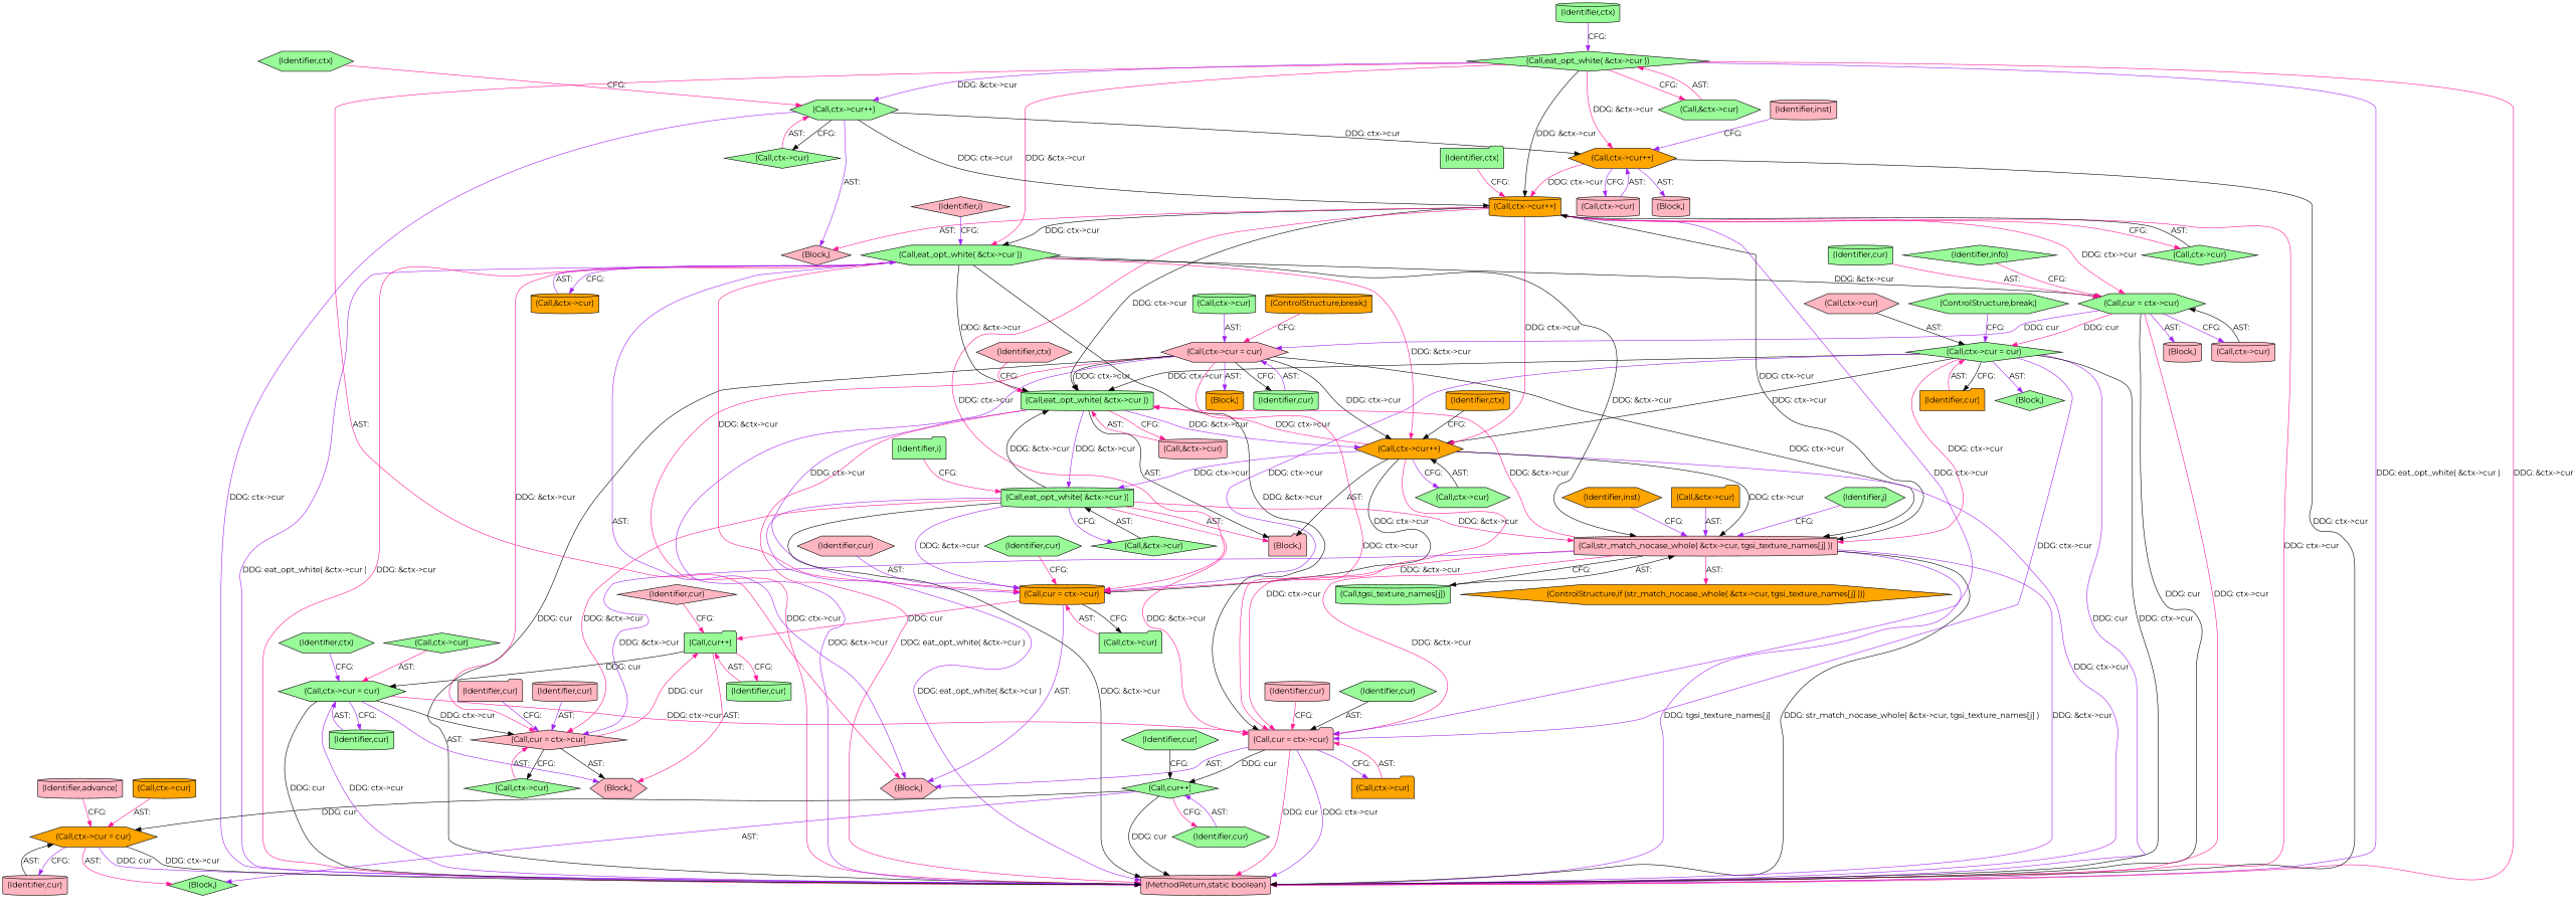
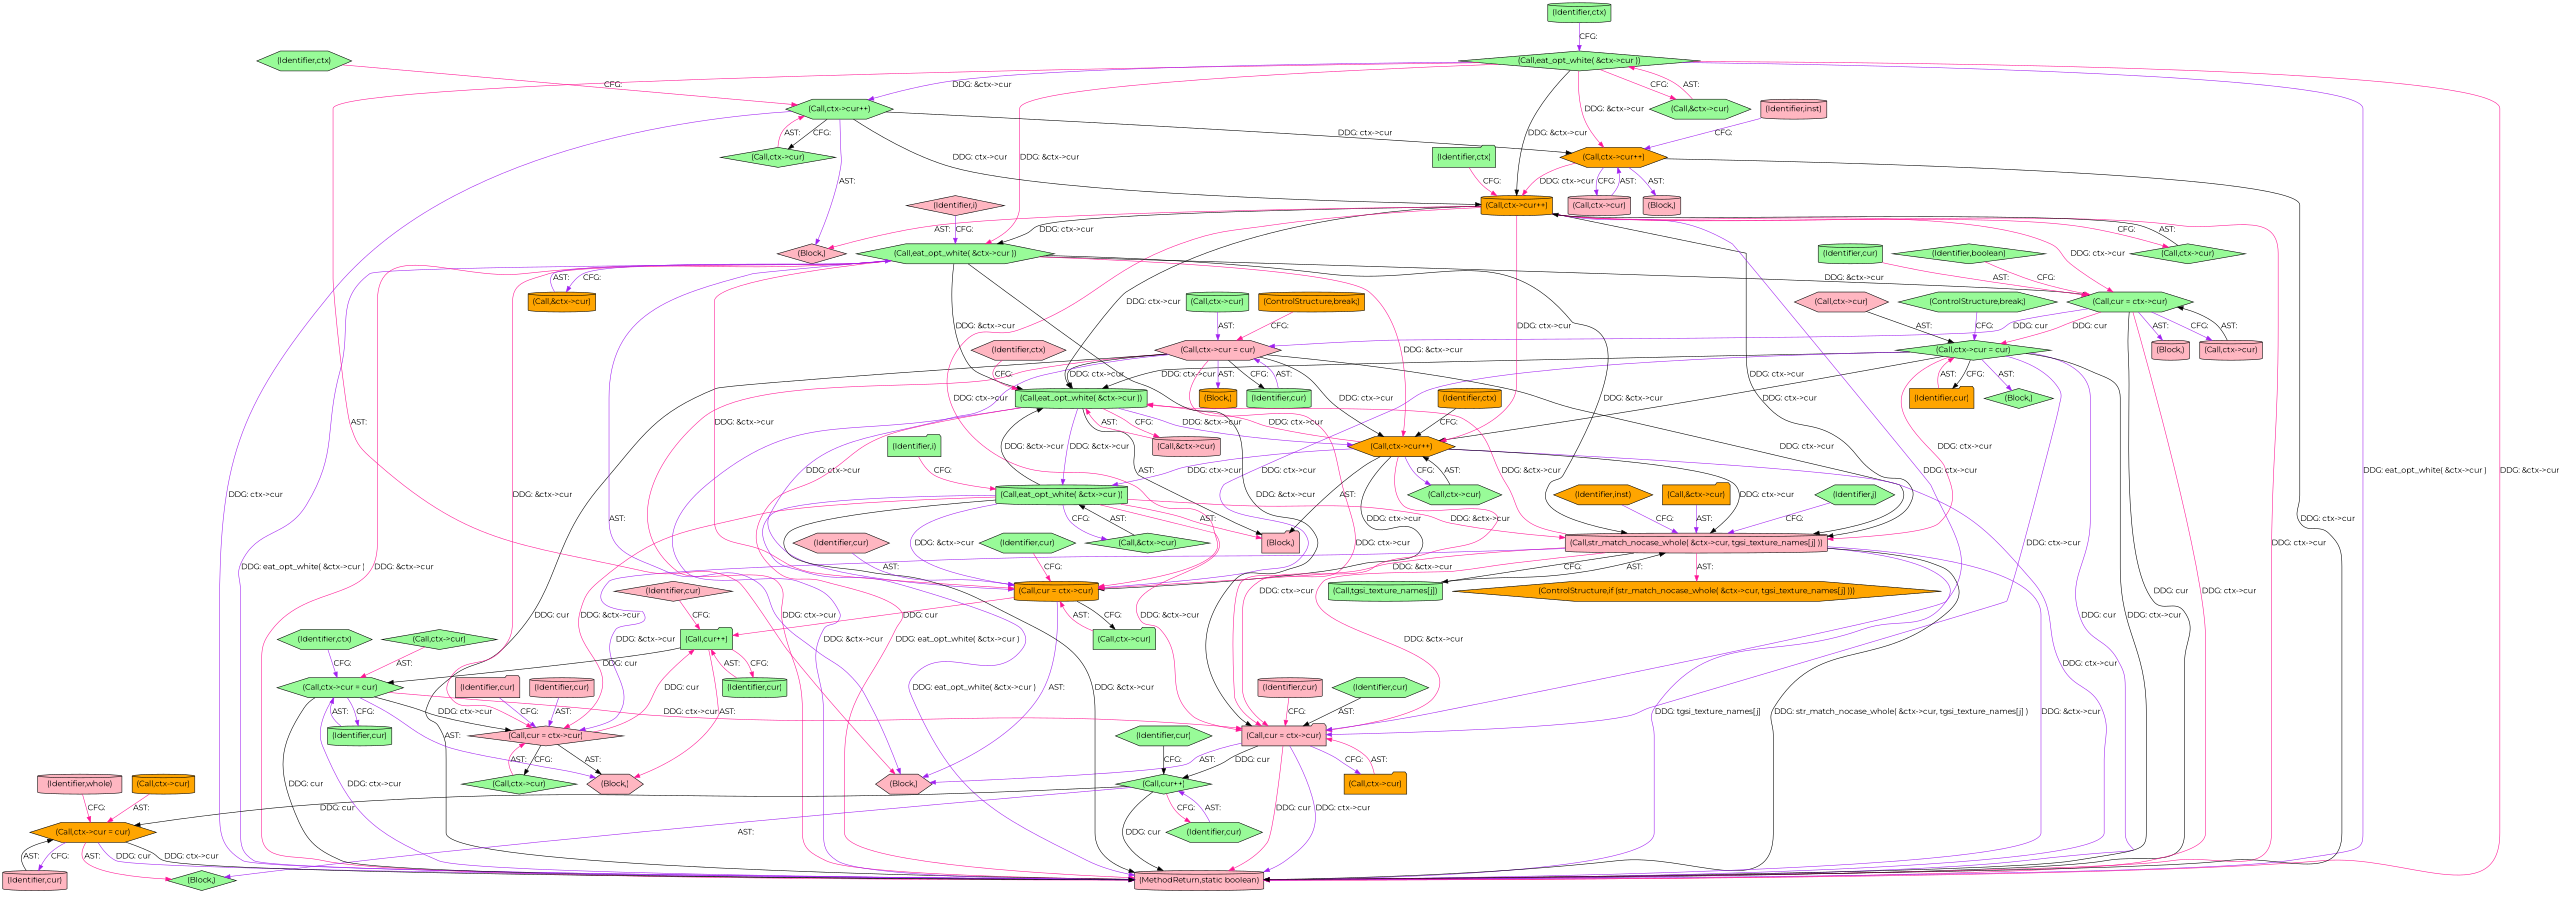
  digraph {
    fontname=Montserrat
    node [fillcolor=palegreen fontname=Montserrat shape=cylinder style=filled]
    edge [color=deeppink fontname=Montserrat]
    n1 [label="(Call,cur = ctx->cur)" shape=hexagon]
    n2 [label="(Call,ctx->cur = cur)" shape=diamond]
    n3 [fillcolor=lightpink label="(Call,ctx->cur = cur)" shape=hexagon]
    n4 [fillcolor=lightpink label="(MethodReturn,static boolean)"]
    n5 [fillcolor=lightpink label="(Block,)"]
    n6 [fillcolor=lightpink label="(Call,ctx->cur)"]
    n7 [label="(Call,eat_opt_white( &ctx->cur ))"]
    n8 [fillcolor=orange label="(Call,ctx->cur++)" shape=hexagon]
    n9 [fillcolor=lightpink label="(Call,str_match_nocase_whole( &ctx->cur, tgsi_texture_names[j] ))"]
    n10 [fillcolor=orange label="(Call,cur = ctx->cur)"]
    n11 [fillcolor=lightpink label="(Call,cur = ctx->cur)" shape=folder]
    n12 [fillcolor=orange label="(Identifier,cur)" shape=folder]
    n13 [label="(Block,)" shape=diamond]
    n14 [fillcolor=orange label="(Block,)"]
    n15 [label="(Identifier,cur)"]
    n16 [fillcolor=orange label="(Call,ctx->cur++)"]
    n17 [label="(Call,eat_opt_white( &ctx->cur ))" shape=hexagon]
    n18 [fillcolor=lightpink label="(Block,)" shape=diamond]
    n19 [label="(Call,ctx->cur)" shape=diamond]
    n20 [fillcolor=lightpink label="(Block,)" shape=hexagon]
    n21 [fillcolor=lightpink label="(Call,cur = ctx->cur)" shape=diamond]
    n22 [fillcolor=orange label="(Call,&ctx->cur)"]
    n23 [label="(Call,eat_opt_white( &ctx->cur ))"]
    n24 [fillcolor=lightpink label="(Block,)" shape=folder]
    n25 [fillcolor=lightpink label="(Call,&ctx->cur)"]
    n26 [label="(Call,ctx->cur)" shape=hexagon]
    n27 [label="(Call,tgsi_texture_names[j])"]
    n28 [fillcolor=orange label="(ControlStructure,if (str_match_nocase_whole( &ctx->cur, tgsi_texture_names[j] )))" shape=hexagon]
    n29 [label="(Call,cur++)" shape=folder]
    n30 [label="(Call,ctx->cur)" shape=folder]
    n31 [label="(Call,cur++)" shape=diamond]
    n32 [fillcolor=orange label="(Call,ctx->cur)" shape=folder]
    n33 [label="(Call,eat_opt_white( &ctx->cur ))" shape=diamond]
    n34 [label="(Call,ctx->cur++)" shape=hexagon]
    n35 [fillcolor=orange label="(Call,ctx->cur++)" shape=hexagon]
    n36 [label="(Call,&ctx->cur)" shape=hexagon]
    n37 [label="(Call,ctx->cur)" shape=diamond]
    n38 [fillcolor=lightpink label="(Block,)"]
    n39 [fillcolor=lightpink label="(Call,ctx->cur)"]
    n40 [fillcolor=lightpink label="(Block,)" shape=hexagon]
    n41 [label="(Call,ctx->cur)" shape=diamond]
    n42 [label="(Call,&ctx->cur)" shape=diamond]
    n43 [label="(Call,ctx->cur = cur)" shape=hexagon]
    n44 [label="(Identifier,cur)"]
    n45 [label="(Identifier,cur)"]
    n46 [fillcolor=orange label="(Call,ctx->cur = cur)" shape=hexagon]
    n47 [label="(Identifier,cur)" shape=hexagon]
    n48 [label="(Block,)" shape=diamond]
    n49 [fillcolor=lightpink label="(Identifier,cur)"]
    n50 [label="(Identifier,ctx)" shape=hexagon]
    n51 [label="(Identifier,cur)" shape=hexagon]
    n52 [label="(ControlStructure,break;)" shape=hexagon]
    n53 [fillcolor=lightpink label="(Identifier,ctx)" shape=hexagon]
    n54 [fillcolor=lightpink label="(Identifier,cur)"]
    n55 [label="(Call,ctx->cur)"]
    n56 [fillcolor=orange label="(ControlStructure,break;)"]
    n57 [fillcolor=orange label="(Call,&ctx->cur)" shape=folder]
    n58 [fillcolor=lightpink label="(Identifier,inst)"]
    n59 [fillcolor=lightpink label="(Identifier,cur)" shape=diamond]
    n60 [label="(Call,ctx->cur)" shape=diamond]
    n61 [label="(Identifier,j)" shape=hexagon]
    n62 [fillcolor=orange label="(Call,ctx->cur)"]
    n63 [fillcolor=lightpink label="(Identifier,i)" shape=diamond]
    n64 [fillcolor=lightpink label="(Call,ctx->cur)" shape=hexagon]
    n65 [label="(Identifier,ctx)" shape=folder]
    n66 [label="(Identifier,cur)" shape=hexagon]
    n67 [label="(Identifier,cur)" shape=hexagon]
    n68 [fillcolor=lightpink label="(Identifier,cur)"]
    n69 [label="(Identifier,ctx)"]
    n70 [fillcolor=orange label="(Identifier,inst)" shape=hexagon]
-   n71 [fillcolor=lightpink label="(Identifier,advance)"]
+   n71 [fillcolor=lightpink label="(Identifier,whole)"]
    n72 [fillcolor=lightpink label="(Identifier,cur)" shape=folder]
    n73 [fillcolor=lightpink label="(Identifier,cur)" shape=hexagon]
    n74 [fillcolor=orange label="(Identifier,ctx)"]
    n75 [label="(Identifier,cur)"]
-   n76 [label="(Identifier,info)" shape=diamond]
+   n76 [label="(Identifier,boolean)" shape=diamond]
    n77 [label="(Identifier,i)" shape=folder]
    n78 [label="(Identifier,ctx)" shape=hexagon]
    n1 -> n2 [label="DDG: cur"]
    n1 -> n3 [color=purple label="DDG: cur"]
    n1 -> n4 [color=black label="DDG: cur"]
    n1 -> n4 [label="DDG: ctx->cur"]
    n1 -> n5 [color=purple label="AST: "]
    n1 -> n6 [color=purple label="CFG: "]
    n2 -> n4 [color=purple label="DDG: cur"]
    n2 -> n4 [color=black label="DDG: ctx->cur"]
    n2 -> n7 [color=black label="DDG: ctx->cur"]
    n2 -> n8 [color=black label="DDG: ctx->cur"]
    n2 -> n9 [label="DDG: ctx->cur"]
    n2 -> n10 [color=purple label="DDG: ctx->cur"]
    n2 -> n11 [color=purple label="DDG: ctx->cur"]
    n2 -> n12 [color=black label="CFG: "]
    n2 -> n13 [color=purple label="AST: "]
    n3 -> n4 [label="DDG: ctx->cur"]
    n3 -> n4 [color=black label="DDG: cur"]
    n3 -> n7 [color=black label="DDG: ctx->cur"]
    n3 -> n8 [color=black label="DDG: ctx->cur"]
    n3 -> n9 [color=black label="DDG: ctx->cur"]
    n3 -> n10 [color=purple label="DDG: ctx->cur"]
    n3 -> n11 [label="DDG: ctx->cur"]
    n3 -> n14 [color=purple label="AST: "]
    n3 -> n15 [color=black label="CFG: "]
    n6 -> n1 [color=black label="AST: "]
    n7 -> n4 [color=purple label="DDG: &ctx->cur"]
    n7 -> n4 [label="DDG: eat_opt_white( &ctx->cur )"]
    n7 -> n8 [color=purple label="DDG: &ctx->cur"]
    n7 -> n23 [color=purple label="DDG: &ctx->cur"]
    n7 -> n24 [color=black label="AST: "]
    n7 -> n25 [label="CFG: "]
    n8 -> n4 [color=purple label="DDG: ctx->cur"]
    n8 -> n7 [label="DDG: ctx->cur"]
    n8 -> n9 [color=black label="DDG: ctx->cur"]
    n8 -> n10 [color=black label="DDG: ctx->cur"]
    n8 -> n11 [label="DDG: ctx->cur"]
    n8 -> n23 [color=purple label="DDG: ctx->cur"]
    n8 -> n24 [color=black label="AST: "]
    n8 -> n26 [color=purple label="CFG: "]
    n9 -> n4 [color=purple label="DDG: tgsi_texture_names[j]"]
    n9 -> n4 [color=black label="DDG: str_match_nocase_whole( &ctx->cur, tgsi_texture_names[j] )"]
    n9 -> n4 [color=purple label="DDG: &ctx->cur"]
    n9 -> n7 [label="DDG: &ctx->cur"]
    n9 -> n10 [label="DDG: &ctx->cur"]
    n9 -> n11 [label="DDG: &ctx->cur"]
    n9 -> n21 [color=purple label="DDG: &ctx->cur"]
    n9 -> n27 [color=black label="CFG: "]
    n9 -> n28 [label="AST: "]
    n10 -> n20 [color=purple label="AST: "]
    n10 -> n29 [label="DDG: cur"]
    n10 -> n30 [color=black label="CFG: "]
    n11 -> n4 [color=purple label="DDG: ctx->cur"]
    n11 -> n4 [label="DDG: cur"]
    n11 -> n20 [color=purple label="AST: "]
    n11 -> n31 [color=black label="DDG: cur"]
    n11 -> n32 [color=purple label="CFG: "]
    n12 -> n2 [label="AST: "]
    n15 -> n3 [color=purple label="AST: "]
    n16 -> n1 [label="DDG: ctx->cur"]
    n16 -> n4 [label="DDG: ctx->cur"]
    n16 -> n7 [color=black label="DDG: ctx->cur"]
    n16 -> n8 [label="DDG: ctx->cur"]
    n16 -> n9 [color=black label="DDG: ctx->cur"]
    n16 -> n10 [label="DDG: ctx->cur"]
    n16 -> n11 [color=purple label="DDG: ctx->cur"]
    n16 -> n17 [color=black label="DDG: ctx->cur"]
    n16 -> n18 [label="AST: "]
    n16 -> n19 [label="CFG: "]
    n17 -> n1 [color=black label="DDG: &ctx->cur"]
    n17 -> n4 [color=purple label="DDG: eat_opt_white( &ctx->cur )"]
    n17 -> n4 [label="DDG: &ctx->cur"]
    n17 -> n7 [color=black label="DDG: &ctx->cur"]
    n17 -> n8 [label="DDG: &ctx->cur"]
    n17 -> n9 [color=black label="DDG: &ctx->cur"]
    n17 -> n10 [label="DDG: &ctx->cur"]
    n17 -> n11 [color=black label="DDG: &ctx->cur"]
    n17 -> n20 [color=purple label="AST: "]
    n17 -> n21 [label="DDG: &ctx->cur"]
    n17 -> n22 [color=purple label="CFG: "]
    n19 -> n16 [color=black label="AST: "]
    n21 -> n29 [label="DDG: cur"]
    n21 -> n40 [color=black label="AST: "]
    n21 -> n41 [color=black label="CFG: "]
    n22 -> n17 [color=purple label="AST: "]
    n23 -> n4 [color=purple label="DDG: eat_opt_white( &ctx->cur )"]
    n23 -> n4 [color=black label="DDG: &ctx->cur"]
    n23 -> n7 [color=black label="DDG: &ctx->cur"]
    n23 -> n9 [label="DDG: &ctx->cur"]
    n23 -> n10 [color=purple label="DDG: &ctx->cur"]
    n23 -> n11 [label="DDG: &ctx->cur"]
    n23 -> n21 [label="DDG: &ctx->cur"]
    n23 -> n24 [label="AST: "]
    n23 -> n42 [color=purple label="CFG: "]
    n25 -> n7 [label="AST: "]
    n26 -> n8 [color=black label="AST: "]
    n27 -> n9 [color=black label="AST: "]
    n29 -> n40 [label="AST: "]
    n29 -> n43 [color=black label="DDG: cur"]
    n29 -> n44 [label="CFG: "]
    n30 -> n10 [label="AST: "]
    n31 -> n4 [color=black label="DDG: cur"]
    n31 -> n46 [color=black label="DDG: cur"]
    n31 -> n47 [label="CFG: "]
    n31 -> n48 [color=purple label="AST: "]
    n32 -> n11 [label="AST: "]
    n33 -> n4 [color=purple label="DDG: eat_opt_white( &ctx->cur )"]
    n33 -> n4 [label="DDG: &ctx->cur"]
    n33 -> n16 [color=black label="DDG: &ctx->cur"]
    n33 -> n17 [label="DDG: &ctx->cur"]
    n33 -> n20 [label="AST: "]
    n33 -> n34 [color=purple label="DDG: &ctx->cur"]
    n33 -> n35 [label="DDG: &ctx->cur"]
    n33 -> n36 [label="CFG: "]
    n34 -> n4 [color=purple label="DDG: ctx->cur"]
    n34 -> n16 [color=black label="DDG: ctx->cur"]
    n34 -> n18 [color=purple label="AST: "]
    n34 -> n35 [color=black label="DDG: ctx->cur"]
    n34 -> n37 [color=black label="CFG: "]
    n35 -> n4 [color=black label="DDG: ctx->cur"]
    n35 -> n16 [label="DDG: ctx->cur"]
    n35 -> n38 [color=purple label="AST: "]
    n35 -> n39 [color=purple label="CFG: "]
    n36 -> n33 [label="AST: "]
    n37 -> n34 [label="AST: "]
    n39 -> n35 [color=purple label="AST: "]
    n41 -> n21 [label="AST: "]
    n42 -> n23 [color=black label="AST: "]
    n43 -> n4 [color=black label="DDG: cur"]
    n43 -> n4 [color=purple label="DDG: ctx->cur"]
    n43 -> n11 [label="DDG: ctx->cur"]
    n43 -> n21 [color=black label="DDG: ctx->cur"]
    n43 -> n40 [color=purple label="AST: "]
    n43 -> n45 [color=purple label="CFG: "]
    n44 -> n29 [label="AST: "]
    n45 -> n43 [color=purple label="AST: "]
    n46 -> n4 [color=purple label="DDG: cur"]
    n46 -> n4 [color=black label="DDG: ctx->cur"]
    n46 -> n48 [label="AST: "]
    n46 -> n49 [color=purple label="CFG: "]
    n47 -> n31 [color=purple label="AST: "]
    n49 -> n46 [color=black label="AST: "]
    n50 -> n43 [color=purple label="CFG: "]
    n51 -> n31 [color=black label="CFG: "]
    n52 -> n2 [color=purple label="CFG: "]
    n53 -> n7 [label="CFG: "]
    n54 -> n21 [color=purple label="AST: "]
    n55 -> n3 [color=purple label="AST: "]
    n56 -> n3 [label="CFG: "]
    n57 -> n9 [color=purple label="AST: "]
    n58 -> n35 [color=purple label="CFG: "]
    n59 -> n29 [label="CFG: "]
    n60 -> n43 [label="AST: "]
    n61 -> n9 [color=purple label="CFG: "]
    n62 -> n46 [label="AST: "]
    n63 -> n17 [color=purple label="CFG: "]
    n64 -> n2 [color=black label="AST: "]
    n65 -> n16 [label="CFG: "]
    n66 -> n11 [color=black label="AST: "]
    n67 -> n10 [label="CFG: "]
    n68 -> n11 [label="CFG: "]
    n69 -> n33 [color=purple label="CFG: "]
    n70 -> n9 [color=purple label="CFG: "]
    n71 -> n46 [label="CFG: "]
    n72 -> n21 [color=purple label="CFG: "]
    n73 -> n10 [color=purple label="AST: "]
    n74 -> n8 [color=black label="CFG: "]
    n75 -> n1 [label="AST: "]
    n76 -> n1 [label="CFG: "]
    n77 -> n23 [label="CFG: "]
    n78 -> n34 [label="CFG: "]
  }
